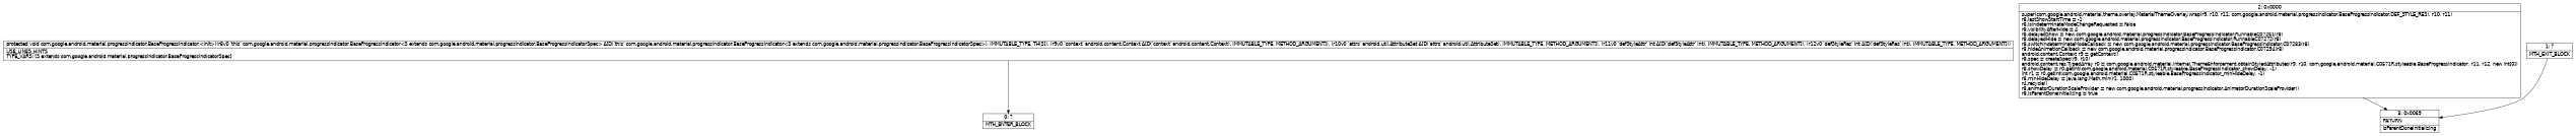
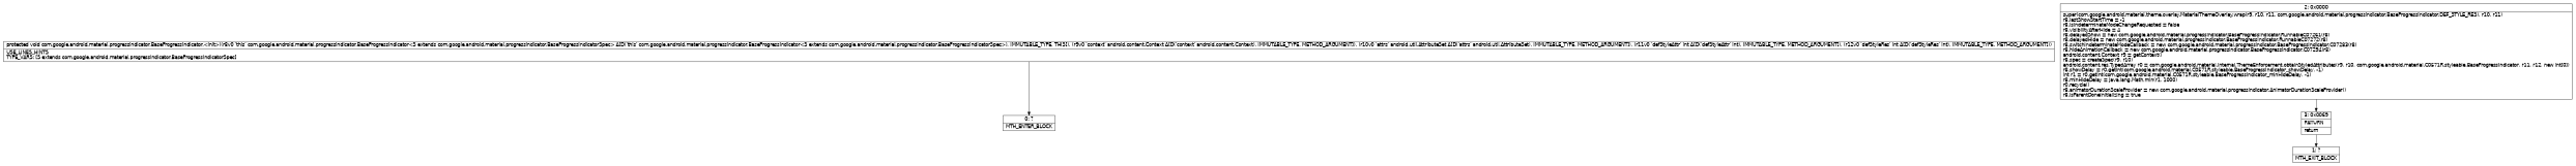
  digraph {
    fontname="DejaVu Sans"
    node [fontname="DejaVu Sans" shape=record]
    edge [fontname="DejaVu Sans"]
    n1 [label="{0\:\ ?|MTH_ENTER_BLOCK\l}"]
-   n2 [label="{2\:\ 0x0000|super(com.google.android.material.theme.overlay.MaterialThemeOverlay.wrap(r9, r10, r11, com.google.android.material.progressindicator.BaseProgressIndicator.DEF_STYLE_RES), r10, r11)\lr8.lastShowStartTime = \-1\lr8.isIndeterminateModeChangeRequested = false\lr8.visibilityAfterHide = 4\lr8.delayedShow = new com.google.android.material.progressindicator.BaseProgressIndicator.RunnableC07261(r8)\lr8.delayedHide = new com.google.android.material.progressindicator.BaseProgressIndicator.RunnableC07272(r8)\lr8.switchIndeterminateModeCallback = new com.google.android.material.progressindicator.BaseProgressIndicator.C07283(r8)\lr8.hideAnimationCallback = new com.google.android.material.progressindicator.BaseProgressIndicator.C07294(r8)\landroid.content.Context r9 = getContext()\lr8.spec = createSpec(r9, r10)\landroid.content.res.TypedArray r0 = com.google.android.material.internal.ThemeEnforcement.obtainStyledAttributes(r9, r10, com.google.android.material.C0571R.styleable.BaseProgressIndicator, r11, r12, new int[0])\lr8.showDelay = r0.getInt(com.google.android.material.C0571R.styleable.BaseProgressIndicator_showDelay, \-1)\lint r1 = r0.getInt(com.google.android.material.C0571R.styleable.BaseProgressIndicator_minHideDelay, \-1)\lr8.minHideDelay = java.lang.Math.min(r1, 1000)\lr4.recycle()\lr8.animatorDurationScaleProvider = new com.google.android.material.progressindicator.AnimatorDurationScaleProvider()\lr8.isParentDoneInitializing = true\l}"]
-   n3 [label="{3\:\ 0x0069|RETURN\l|isParentDoneInitializing\l}"]
+   n2 [label="{2\:\ 0x0000|super(com.google.android.material.theme.overlay.MaterialThemeOverlay.wrap(r9, r10, r11, com.google.android.material.progressindicator.BaseProgressIndicator.DEF_STYLE_RES), r10, r11)\lr8.lastShowStartTime = \-1\lr8.isIndeterminateModeChangeRequested = false\lr8.visibilityAfterHide = 4\lr8.delayedShow = new com.google.android.material.progressindicator.BaseProgressIndicator.RunnableC07261(r8)\lr8.delayedHide = new com.google.android.material.progressindicator.BaseProgressIndicator.RunnableC07272(r8)\lr8.switchIndeterminateModeCallback = new com.google.android.material.progressindicator.BaseProgressIndicator.C07283(r8)\lr8.hideAnimationCallback = new com.google.android.material.progressindicator.BaseProgressIndicator.C07294(r8)\landroid.content.Context r9 = getContext()\lr8.spec = createSpec(r9, r10)\landroid.content.res.TypedArray r0 = com.google.android.material.internal.ThemeEnforcement.obtainStyledAttributes(r9, r10, com.google.android.material.C0571R.styleable.BaseProgressIndicator, r11, r12, new int[0])\lr8.showDelay = r0.getInt(com.google.android.material.C0571R.styleable.BaseProgressIndicator_showDelay, \-1)\lint r1 = r0.getInt(com.google.android.material.C0571R.styleable.BaseProgressIndicator_minHideDelay, \-1)\lr8.minHideDelay = java.lang.Math.min(r1, 1000)\lr0.recycle()\lr8.animatorDurationScaleProvider = new com.google.android.material.progressindicator.AnimatorDurationScaleProvider()\lr8.isParentDoneInitializing = true\l}"]
+   n3 [label="{3\:\ 0x0069|RETURN\l|return\l}"]
    n4 [label="{1\:\ ?|MTH_EXIT_BLOCK\l}"]
    n5 [label="{protected void com.google.android.material.progressindicator.BaseProgressIndicator.\<init\>((r8v0 'this' com.google.android.material.progressindicator.BaseProgressIndicator\<S extends com.google.android.material.progressindicator.BaseProgressIndicatorSpec\> A[D('this' com.google.android.material.progressindicator.BaseProgressIndicator\<S extends com.google.android.material.progressindicator.BaseProgressIndicatorSpec\>), IMMUTABLE_TYPE, THIS]), (r9v0 'context' android.content.Context A[D('context' android.content.Context), IMMUTABLE_TYPE, METHOD_ARGUMENT]), (r10v0 'attrs' android.util.AttributeSet A[D('attrs' android.util.AttributeSet), IMMUTABLE_TYPE, METHOD_ARGUMENT]), (r11v0 'defStyleAttr' int A[D('defStyleAttr' int), IMMUTABLE_TYPE, METHOD_ARGUMENT]), (r12v0 'defStyleRes' int A[D('defStyleRes' int), IMMUTABLE_TYPE, METHOD_ARGUMENT]))  | USE_LINES_HINTS\lTYPE_VARS: [S extends com.google.android.material.progressindicator.BaseProgressIndicatorSpec]\l}"]
    n2 -> n3
-   n4 -> n3
+   n3 -> n4
    n5 -> n1
  }
